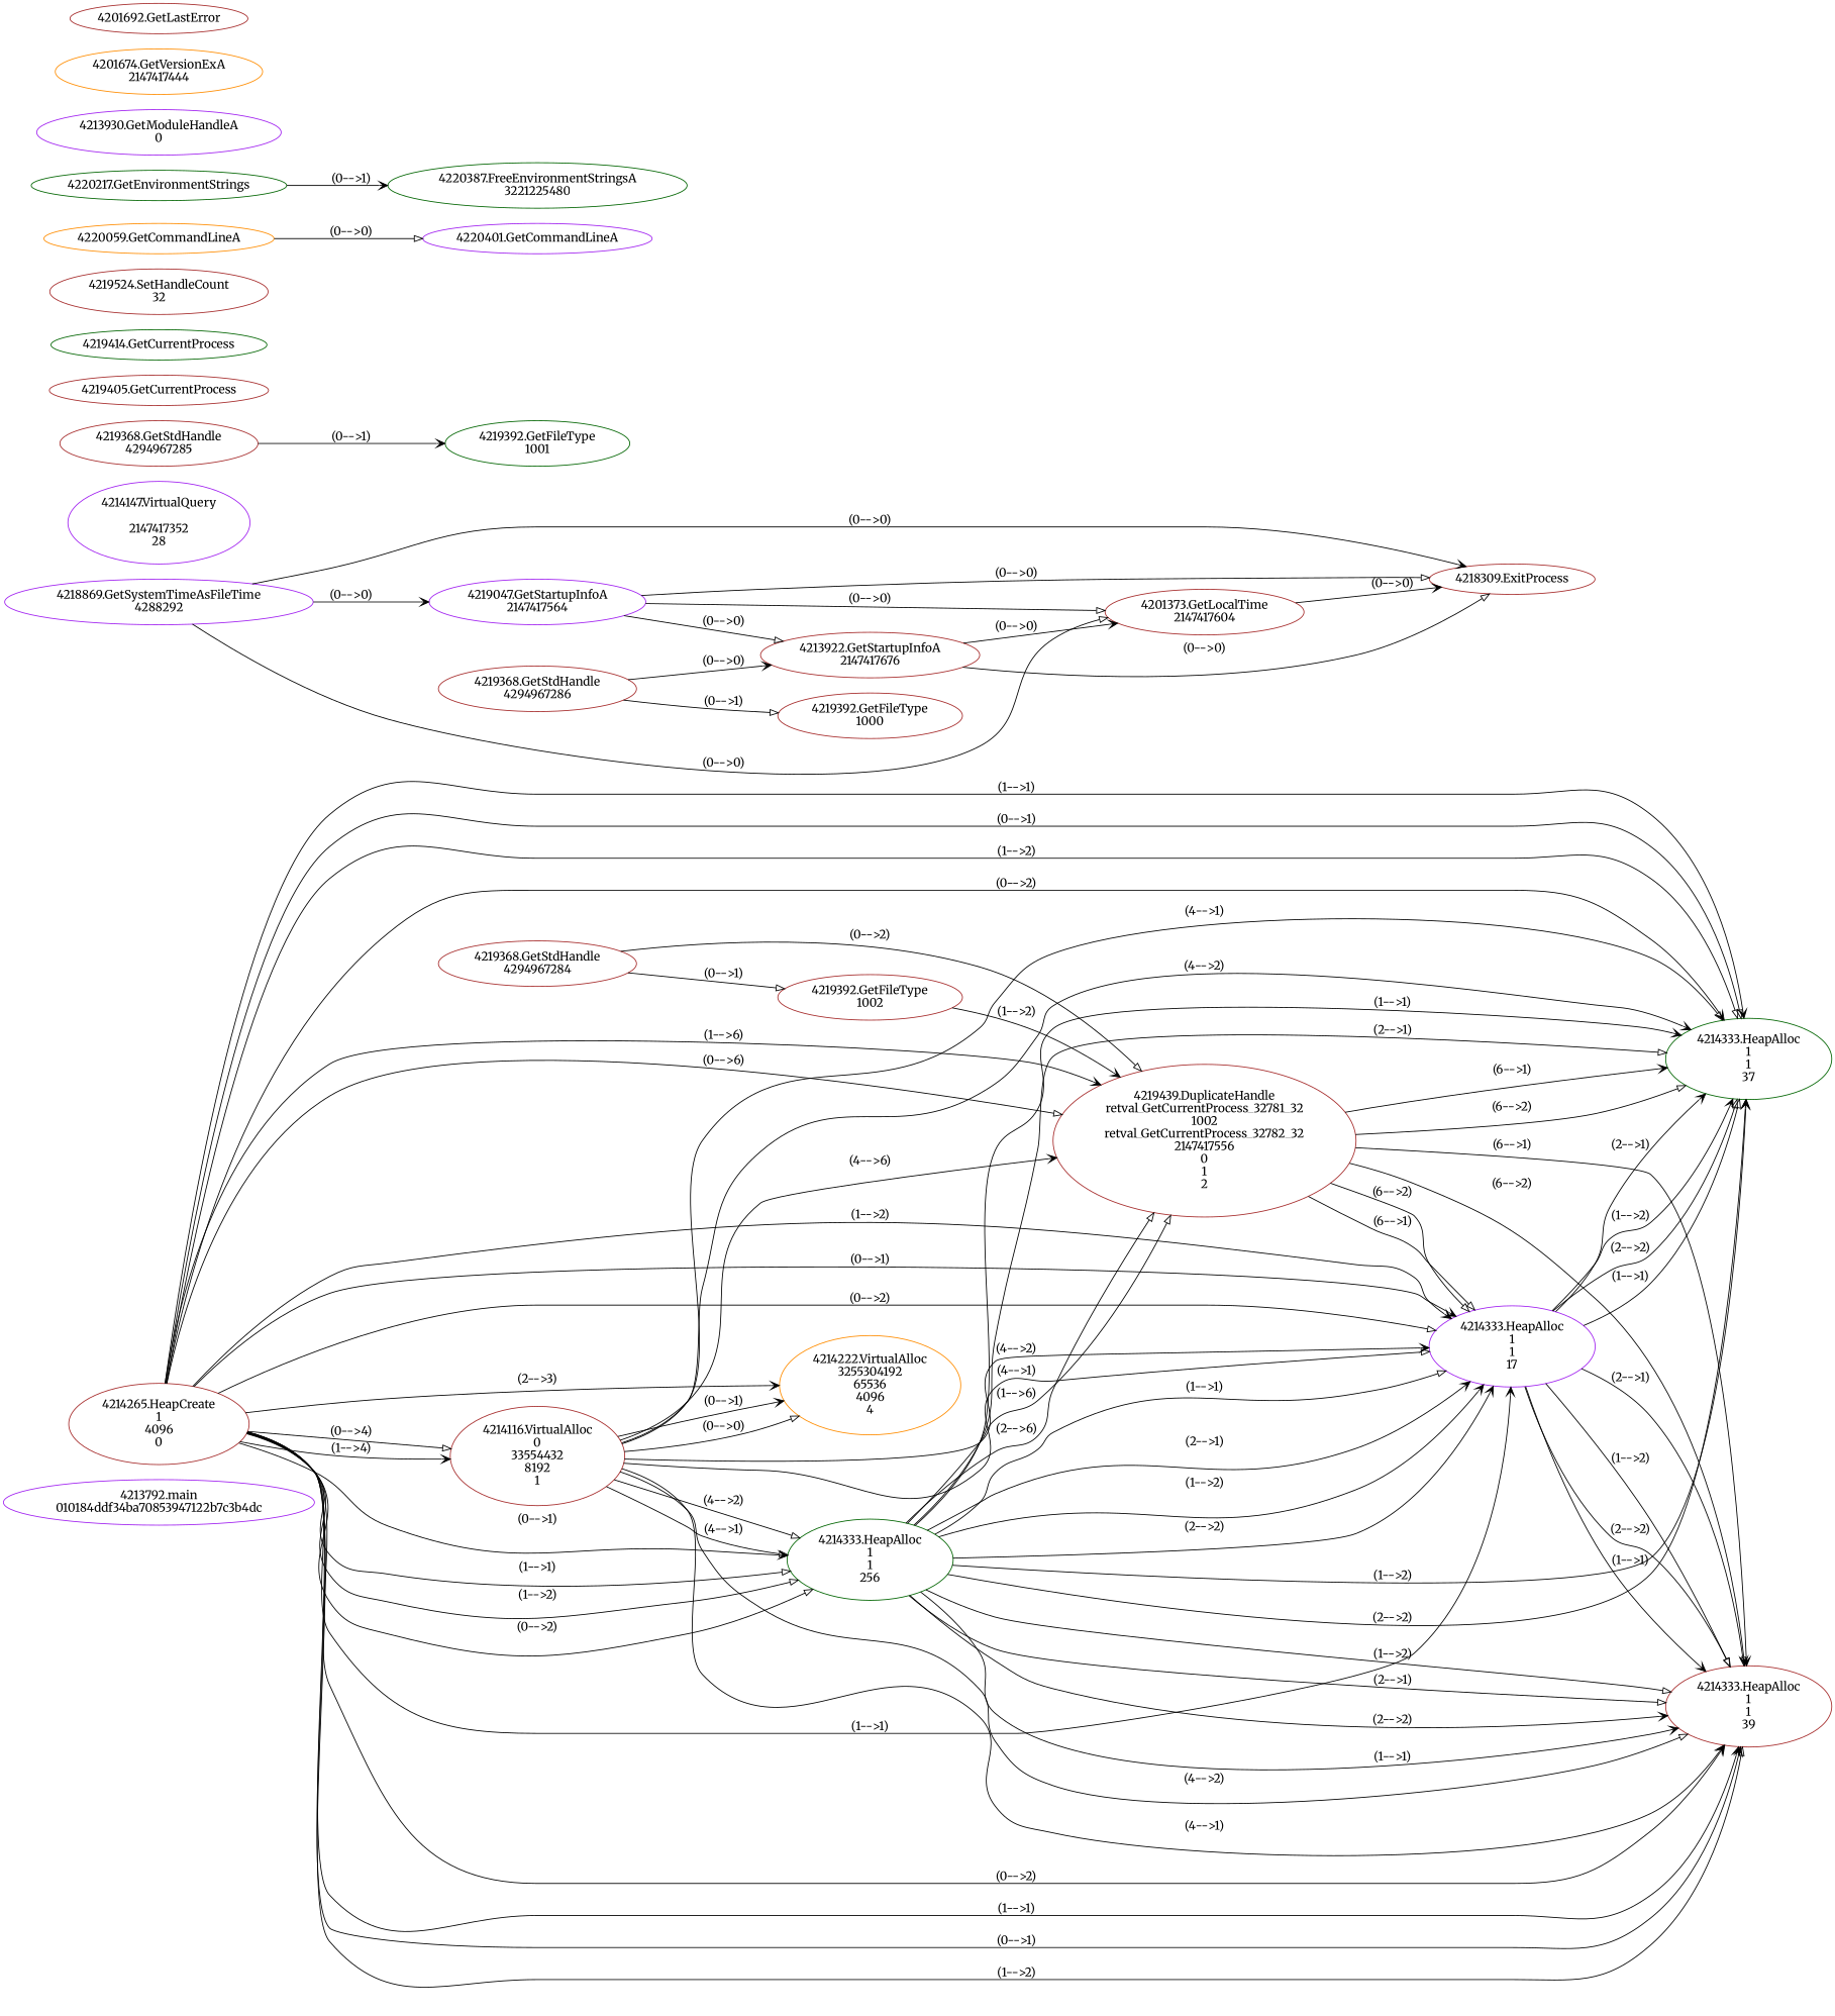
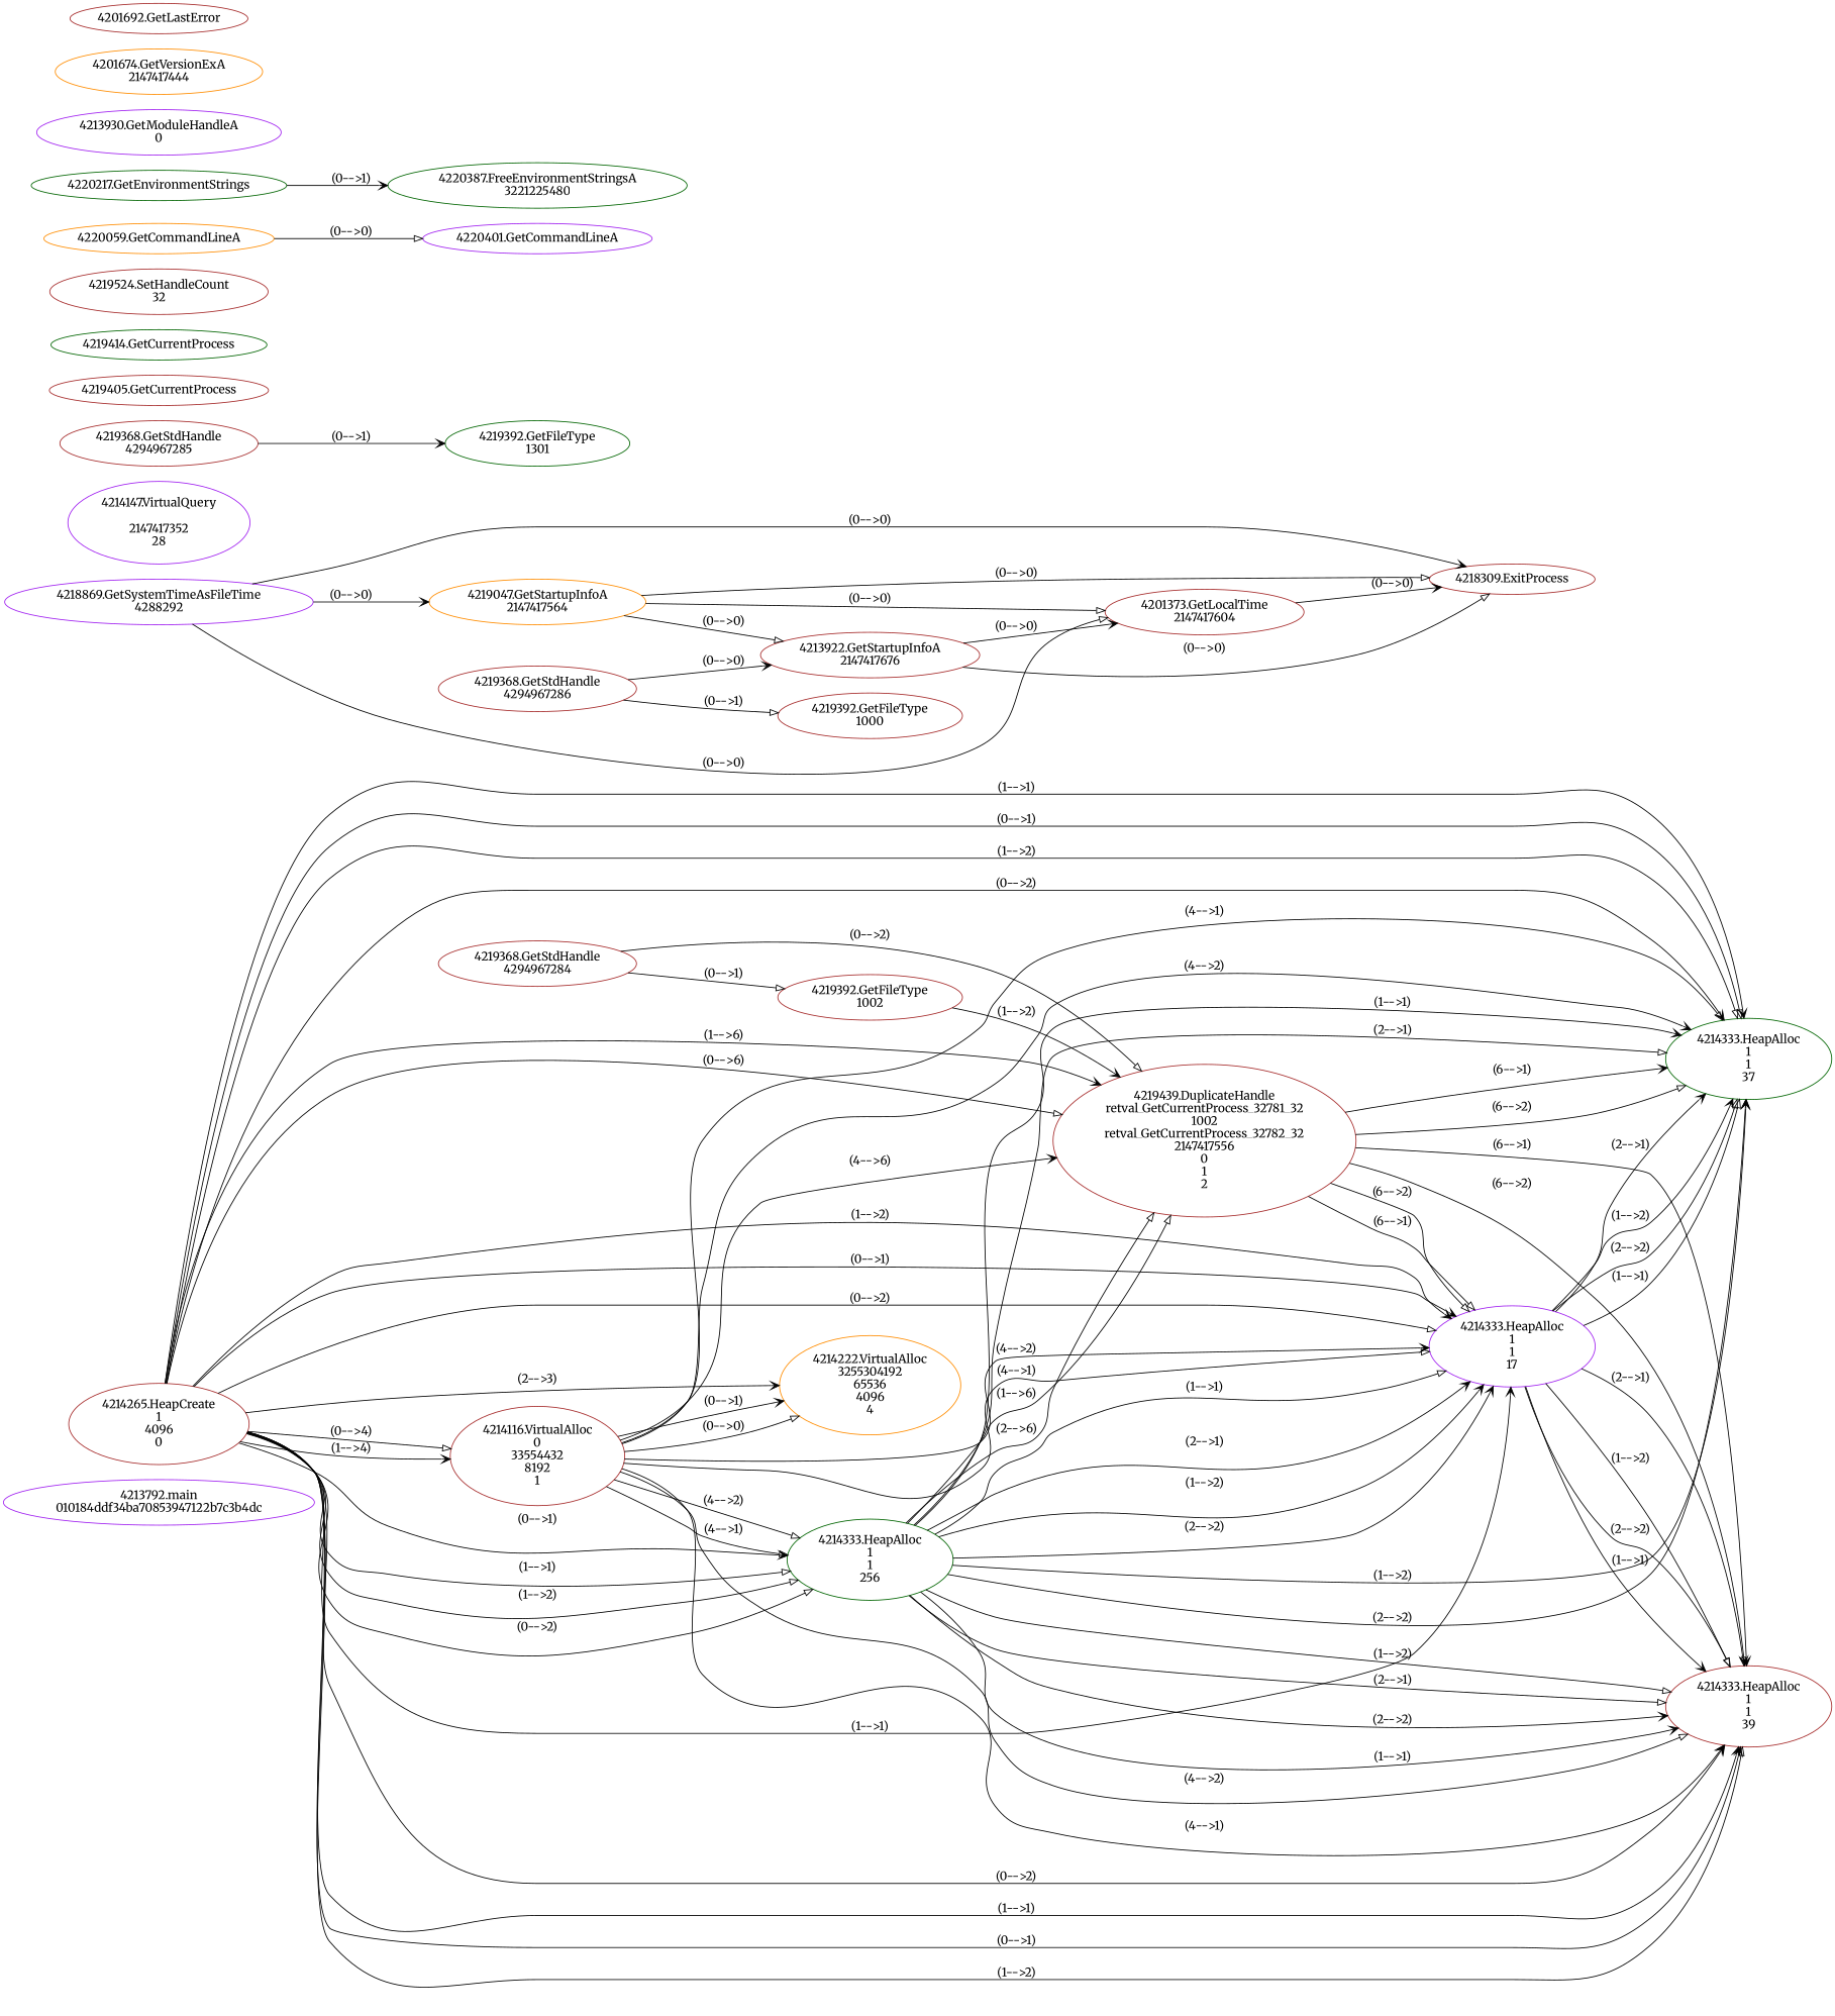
  digraph {
    fontname=Merriweather
    rankdir=LR
    node [color=brown fontname=Merriweather]
    edge [arrowhead=vee fontname=Merriweather]
    n1 [color=purple label="4213792.main\n010184ddf34ba70853947122b7c3b4dc"]
    n2 [label="4214265.HeapCreate\n1\n4096\n0"]
    n3 [label="4214116.VirtualAlloc\n0\n33554432\n8192\n1"]
    n4 [color=darkorange label="4214222.VirtualAlloc\n3255304192\n65536\n4096\n4"]
    n5 [color=darkgreen label="4214333.HeapAlloc\n1\n1\n256"]
    n6 [label="4219439.DuplicateHandle\nretval_GetCurrentProcess_32781_32\n1002\nretval_GetCurrentProcess_32782_32\n2147417556\n0\n1\n2"]
    n7 [color=purple label="4214333.HeapAlloc\n1\n1\n17"]
    n8 [color=darkgreen label="4214333.HeapAlloc\n1\n1\n37"]
    n9 [label="4214333.HeapAlloc\n1\n1\n39"]
    n10 [color=purple label="4218869.GetSystemTimeAsFileTime\n4288292"]
-   n11 [color=purple label="4219047.GetStartupInfoA\n2147417564"]
+   n11 [color=darkorange label="4219047.GetStartupInfoA\n2147417564"]
    n12 [label="4201373.GetLocalTime\n2147417604"]
    n13 [label="4218309.ExitProcess\n"]
    n14 [label="4213922.GetStartupInfoA\n2147417676"]
    n15 [color=purple label="4214147.VirtualQuery\n\n2147417352\n28"]
    n16 [label="4219368.GetStdHandle\n4294967286"]
    n17 [label="4219392.GetFileType\n1000"]
    n18 [label="4219368.GetStdHandle\n4294967285"]
-   n19 [color=darkgreen label="4219392.GetFileType\n1001"]
+   n19 [color=darkgreen label="4219392.GetFileType\n1301"]
    n20 [label="4219368.GetStdHandle\n4294967284"]
    n21 [label="4219392.GetFileType\n1002"]
    n22 [label="4219405.GetCurrentProcess\n"]
    n23 [color=darkgreen label="4219414.GetCurrentProcess\n"]
    n24 [label="4219524.SetHandleCount\n32"]
    n25 [color=darkorange label="4220059.GetCommandLineA\n"]
    n26 [color=purple label="4220401.GetCommandLineA\n"]
    n27 [color=darkgreen label="4220217.GetEnvironmentStrings\n"]
    n28 [color=darkgreen label="4220387.FreeEnvironmentStringsA\n3221225480"]
    n29 [color=purple label="4213930.GetModuleHandleA\n0"]
    n30 [color=darkorange label="4201674.GetVersionExA\n2147417444"]
    n31 [label="4201692.GetLastError\n"]
    n2 -> n3 [label="(1-->4)"]
    n2 -> n3 [arrowhead=onormal label="(0-->4)"]
    n2 -> n4 [label="(2-->3)"]
    n2 -> n5 [arrowhead=onormal label="(1-->1)"]
    n2 -> n5 [label="(0-->1)"]
    n2 -> n5 [arrowhead=onormal label="(1-->2)"]
    n2 -> n5 [arrowhead=onormal label="(0-->2)"]
    n2 -> n6 [label="(1-->6)"]
    n2 -> n6 [arrowhead=onormal label="(0-->6)"]
    n2 -> n7 [label="(1-->1)"]
    n2 -> n7 [label="(0-->1)"]
    n2 -> n7 [label="(1-->2)"]
    n2 -> n7 [arrowhead=onormal label="(0-->2)"]
    n2 -> n8 [label="(1-->1)"]
    n2 -> n8 [arrowhead=onormal label="(0-->1)"]
    n2 -> n8 [arrowhead=onormal label="(1-->2)"]
    n2 -> n8 [label="(0-->2)"]
    n2 -> n9 [label="(1-->1)"]
    n2 -> n9 [label="(0-->1)"]
    n2 -> n9 [arrowhead=onormal label="(1-->2)"]
    n2 -> n9 [label="(0-->2)"]
    n3 -> n4 [label="(0-->1)"]
    n3 -> n4 [arrowhead=onormal label="(0-->0)"]
    n3 -> n5 [arrowhead=onormal label="(4-->1)"]
    n3 -> n5 [arrowhead=onormal label="(4-->2)"]
    n3 -> n6 [label="(4-->6)"]
    n3 -> n7 [arrowhead=onormal label="(4-->1)"]
    n3 -> n7 [label="(4-->2)"]
    n3 -> n8 [arrowhead=onormal label="(4-->1)"]
    n3 -> n8 [label="(4-->2)"]
    n3 -> n9 [label="(4-->1)"]
    n3 -> n9 [arrowhead=onormal label="(4-->2)"]
    n5 -> n6 [arrowhead=onormal label="(1-->6)"]
    n5 -> n6 [arrowhead=onormal label="(2-->6)"]
    n5 -> n7 [arrowhead=onormal label="(1-->1)"]
    n5 -> n7 [label="(2-->1)"]
    n5 -> n7 [label="(1-->2)"]
    n5 -> n7 [label="(2-->2)"]
    n5 -> n8 [label="(1-->1)"]
    n5 -> n8 [arrowhead=onormal label="(2-->1)"]
    n5 -> n8 [label="(1-->2)"]
    n5 -> n8 [label="(2-->2)"]
    n5 -> n9 [label="(1-->1)"]
    n5 -> n9 [arrowhead=onormal label="(2-->1)"]
    n5 -> n9 [arrowhead=onormal label="(1-->2)"]
    n5 -> n9 [label="(2-->2)"]
    n6 -> n7 [arrowhead=onormal label="(6-->1)"]
    n6 -> n7 [arrowhead=onormal label="(6-->2)"]
    n6 -> n8 [label="(6-->1)"]
    n6 -> n8 [arrowhead=onormal label="(6-->2)"]
    n6 -> n9 [label="(6-->1)"]
    n6 -> n9 [label="(6-->2)"]
    n7 -> n8 [arrowhead=onormal label="(1-->1)"]
    n7 -> n8 [label="(2-->1)"]
    n7 -> n8 [label="(1-->2)"]
    n7 -> n8 [arrowhead=onormal label="(2-->2)"]
    n7 -> n9 [label="(1-->1)"]
    n7 -> n9 [arrowhead=onormal label="(2-->1)"]
    n7 -> n9 [arrowhead=onormal label="(1-->2)"]
    n7 -> n9 [arrowhead=onormal label="(2-->2)"]
    n10 -> n11 [label="(0-->0)"]
    n10 -> n12 [arrowhead=onormal label="(0-->0)"]
    n10 -> n13 [label="(0-->0)"]
    n11 -> n12 [arrowhead=onormal label="(0-->0)"]
    n11 -> n13 [arrowhead=onormal label="(0-->0)"]
    n11 -> n14 [arrowhead=onormal label="(0-->0)"]
    n12 -> n13 [label="(0-->0)"]
    n14 -> n12 [label="(0-->0)"]
    n14 -> n13 [arrowhead=onormal label="(0-->0)"]
    n16 -> n14 [label="(0-->0)"]
    n16 -> n17 [arrowhead=onormal label="(0-->1)"]
    n18 -> n19 [label="(0-->1)"]
    n20 -> n6 [arrowhead=onormal label="(0-->2)"]
    n20 -> n21 [arrowhead=onormal label="(0-->1)"]
    n21 -> n6 [label="(1-->2)"]
    n25 -> n26 [arrowhead=onormal label="(0-->0)"]
    n27 -> n28 [label="(0-->1)"]
  }
